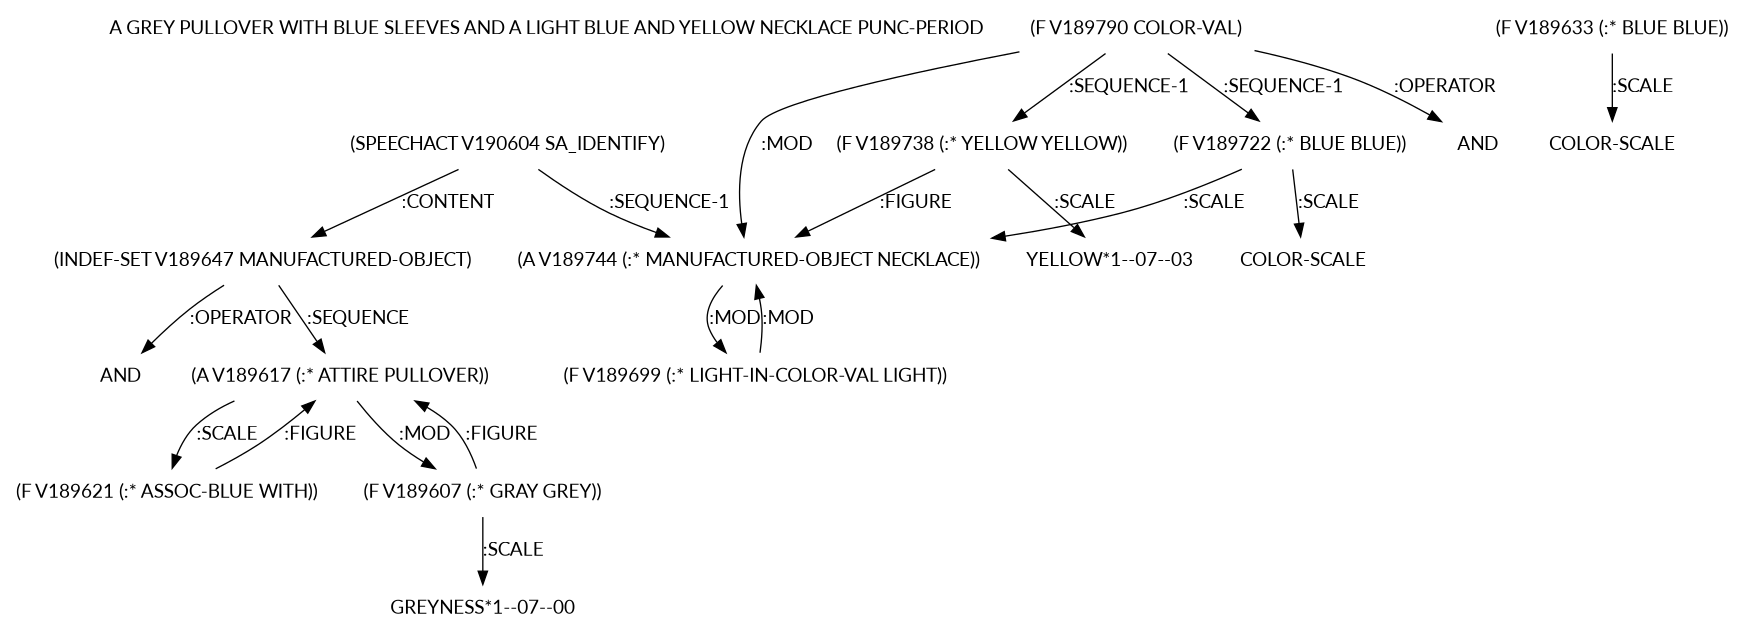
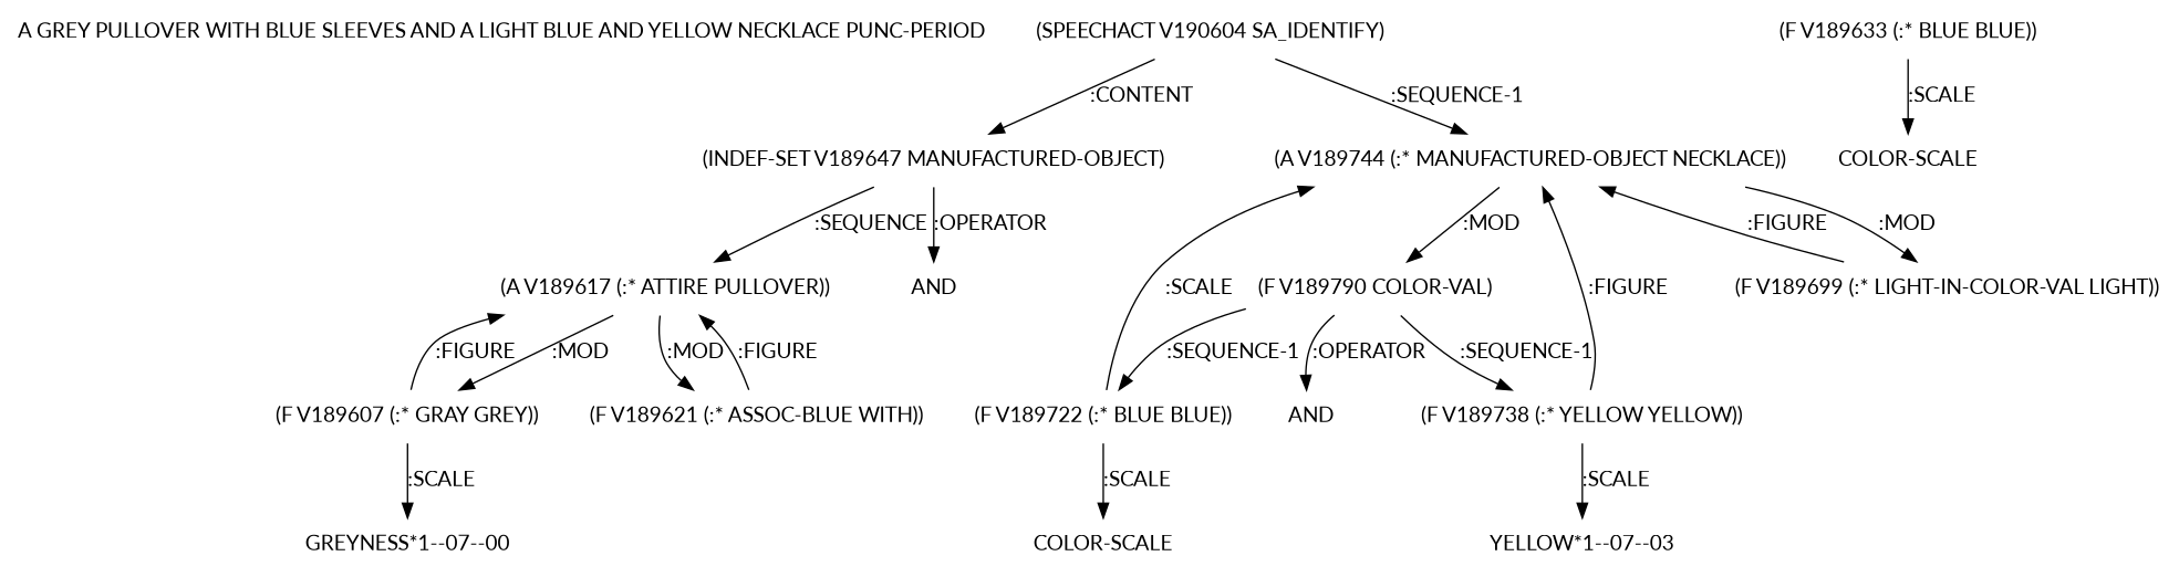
  digraph {
    fontname=Lato
    node [fontname=Lato shape=none]
    edge [fontname=Lato]
    "A GREY PULLOVER WITH BLUE SLEEVES AND A LIGHT BLUE AND YELLOW NECKLACE PUNC-PERIOD"
    n2 [label="(SPEECHACT V190604 SA_IDENTIFY)"]
    n3 [label="(INDEF-SET V189647 MANUFACTURED-OBJECT)"]
    n4 [label="(A V189744 (:* MANUFACTURED-OBJECT NECKLACE))"]
    n5 [label=AND]
    n6 [label="(A V189617 (:* ATTIRE PULLOVER))"]
    n7 [label="(F V189621 (:* ASSOC-BLUE WITH))"]
    n8 [label="(F V189607 (:* GRAY GREY))"]
    n9 [label="(F V189699 (:* LIGHT-IN-COLOR-VAL LIGHT))"]
    n10 [label="(F V189790 COLOR-VAL)"]
    n11 [label="GREYNESS*1--07--00"]
    n12 [label="(F V189722 (:* BLUE BLUE))"]
    n13 [label="(F V189738 (:* YELLOW YELLOW))"]
    n14 [label=AND]
    n15 [label="(F V189633 (:* BLUE BLUE))"]
    n16 [label="COLOR-SCALE"]
    n17 [label="COLOR-SCALE"]
    n18 [label="YELLOW*1--07--03"]
    n2 -> n3 [label=":CONTENT"]
    n2 -> n4 [label=":SEQUENCE-1"]
    n3 -> n5 [label=":OPERATOR"]
    n3 -> n6 [label=":SEQUENCE"]
    n4 -> n9 [label=":MOD"]
-   n10 -> n4 [label=":MOD"]
-   n6 -> n7 [label=":SCALE"]
+   n4 -> n10 [label=":MOD"]
+   n6 -> n7 [label=":MOD"]
    n6 -> n8 [label=":MOD"]
    n7 -> n6 [label=":FIGURE"]
    n8 -> n6 [label=":FIGURE"]
    n8 -> n11 [label=":SCALE"]
-   n9 -> n4 [label=":MOD"]
+   n9 -> n4 [label=":FIGURE"]
    n10 -> n12 [label=":SEQUENCE-1"]
    n10 -> n13 [label=":SEQUENCE-1"]
    n10 -> n14 [label=":OPERATOR"]
    n12 -> n4 [label=":SCALE"]
    n12 -> n17 [label=":SCALE"]
    n13 -> n4 [label=":FIGURE"]
    n13 -> n18 [label=":SCALE"]
    n15 -> n16 [label=":SCALE"]
  }
